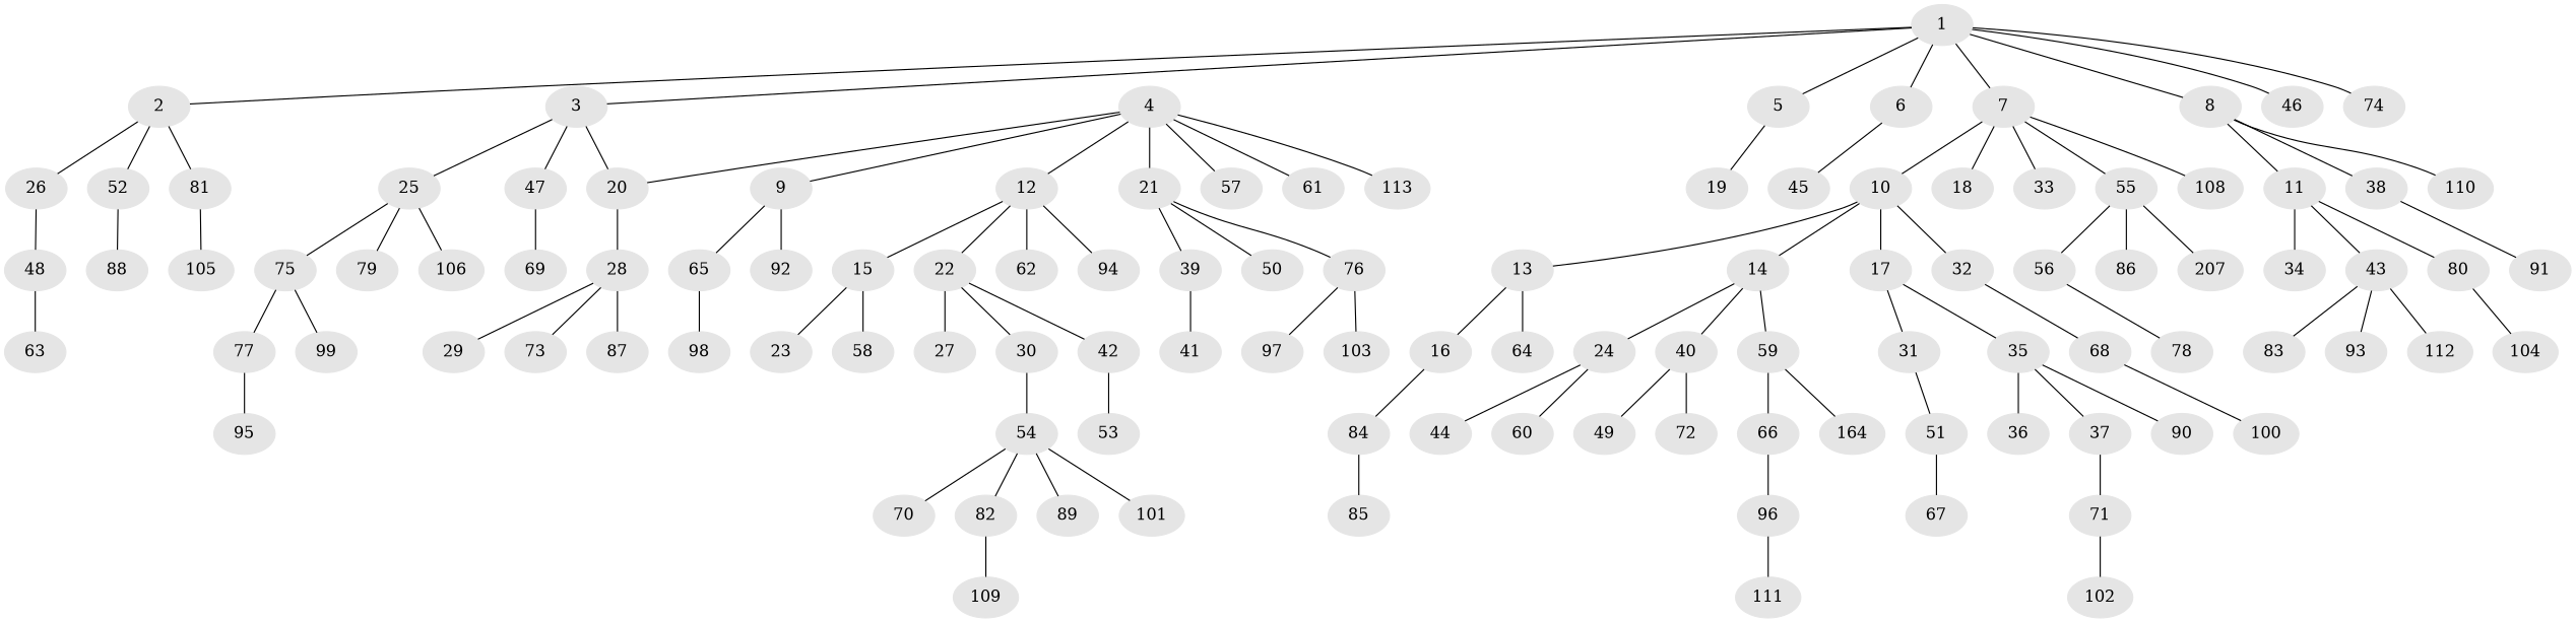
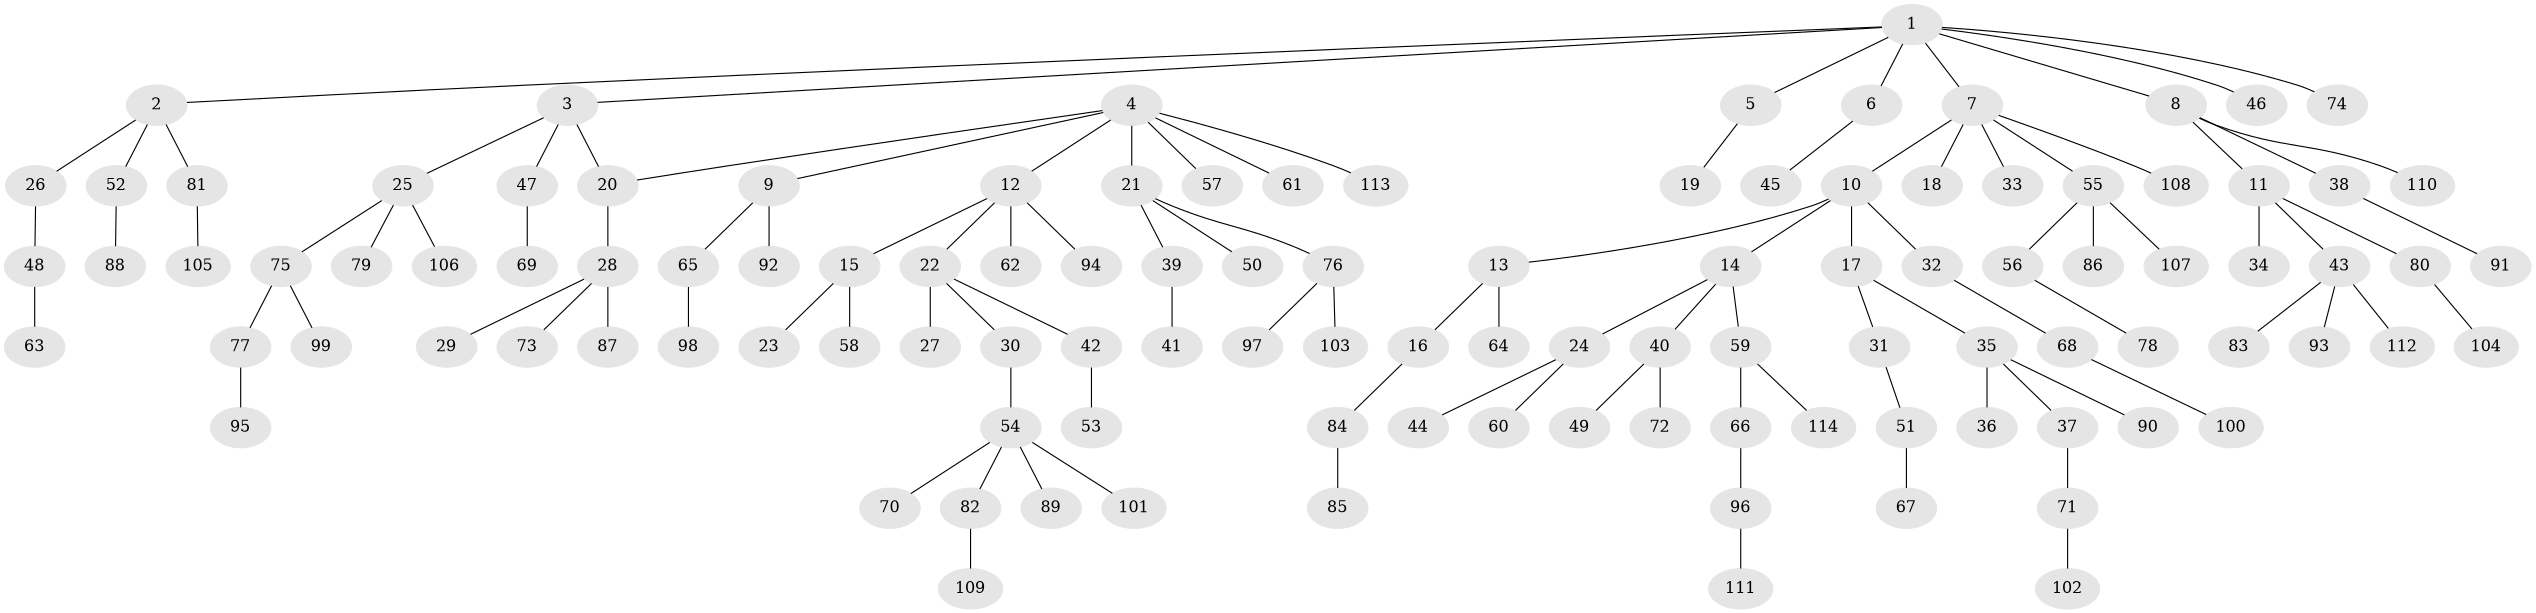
  graph {
    node [color=gray90 style=filled]
    1
    2
    3
    5
    6
    7
    8
    46
    74
    26
    52
    81
    25
    47
    20
    19
    45
    10
    18
    33
    55
    108
    11
    38
    110
    48
    88
    105
    4
    9
    12
    21
    57
    61
    113
    75
    79
    106
    69
    65
    92
    15
    22
    62
    94
    28
    39
    50
    76
    13
    14
    17
    32
    56
    86
-   107 [label=207]
+   107
    34
    43
    80
    91
    98
    16
    64
    24
    40
    59
    31
    35
    68
    83
    93
    112
    104
    23
    58
    27
    30
    42
    84
    44
    60
    49
    72
    66
-   114 [label=164]
+   114
    85
    51
    36
    37
    90
    29
    73
    87
    41
    97
    103
    54
    53
    77
    99
    63
    70
    82
    89
    101
    67
    100
    71
    102
    109
    78
    96
    111
    95
    1 -- 2
    1 -- 3
    1 -- 5
    1 -- 6
    1 -- 7
    1 -- 8
    1 -- 46
    1 -- 74
    2 -- 26
    2 -- 52
    2 -- 81
    3 -- 25
    3 -- 47
    3 -- 20
    5 -- 19
    6 -- 45
    7 -- 10
    7 -- 18
    7 -- 33
    7 -- 55
    7 -- 108
    8 -- 11
    8 -- 38
    8 -- 110
    26 -- 48
    52 -- 88
    81 -- 105
    25 -- 75
    25 -- 79
    25 -- 106
    47 -- 69
    20 -- 28
    10 -- 13
    10 -- 14
    10 -- 17
    10 -- 32
    55 -- 56
    55 -- 86
    55 -- 107
    11 -- 34
    11 -- 43
    11 -- 80
    38 -- 91
    48 -- 63
    4 -- 20
    4 -- 9
    4 -- 12
    4 -- 21
    4 -- 57
    4 -- 61
    4 -- 113
    9 -- 65
    9 -- 92
    12 -- 15
    12 -- 22
    12 -- 62
    12 -- 94
    21 -- 39
    21 -- 50
    21 -- 76
    75 -- 77
    75 -- 99
    65 -- 98
    15 -- 23
    15 -- 58
    22 -- 27
    22 -- 30
    22 -- 42
    28 -- 29
    28 -- 73
    28 -- 87
    39 -- 41
    76 -- 97
    76 -- 103
    13 -- 16
    13 -- 64
    14 -- 24
    14 -- 40
    14 -- 59
    17 -- 31
    17 -- 35
    32 -- 68
    56 -- 78
    43 -- 83
    43 -- 93
    43 -- 112
    80 -- 104
    16 -- 84
    24 -- 44
    24 -- 60
    40 -- 49
    40 -- 72
    59 -- 66
    59 -- 114
    31 -- 51
    35 -- 36
    35 -- 37
    35 -- 90
    68 -- 100
    30 -- 54
    42 -- 53
    84 -- 85
    66 -- 96
    51 -- 67
    37 -- 71
    54 -- 70
    54 -- 82
    54 -- 89
    54 -- 101
    77 -- 95
    82 -- 109
    71 -- 102
    96 -- 111
  }
